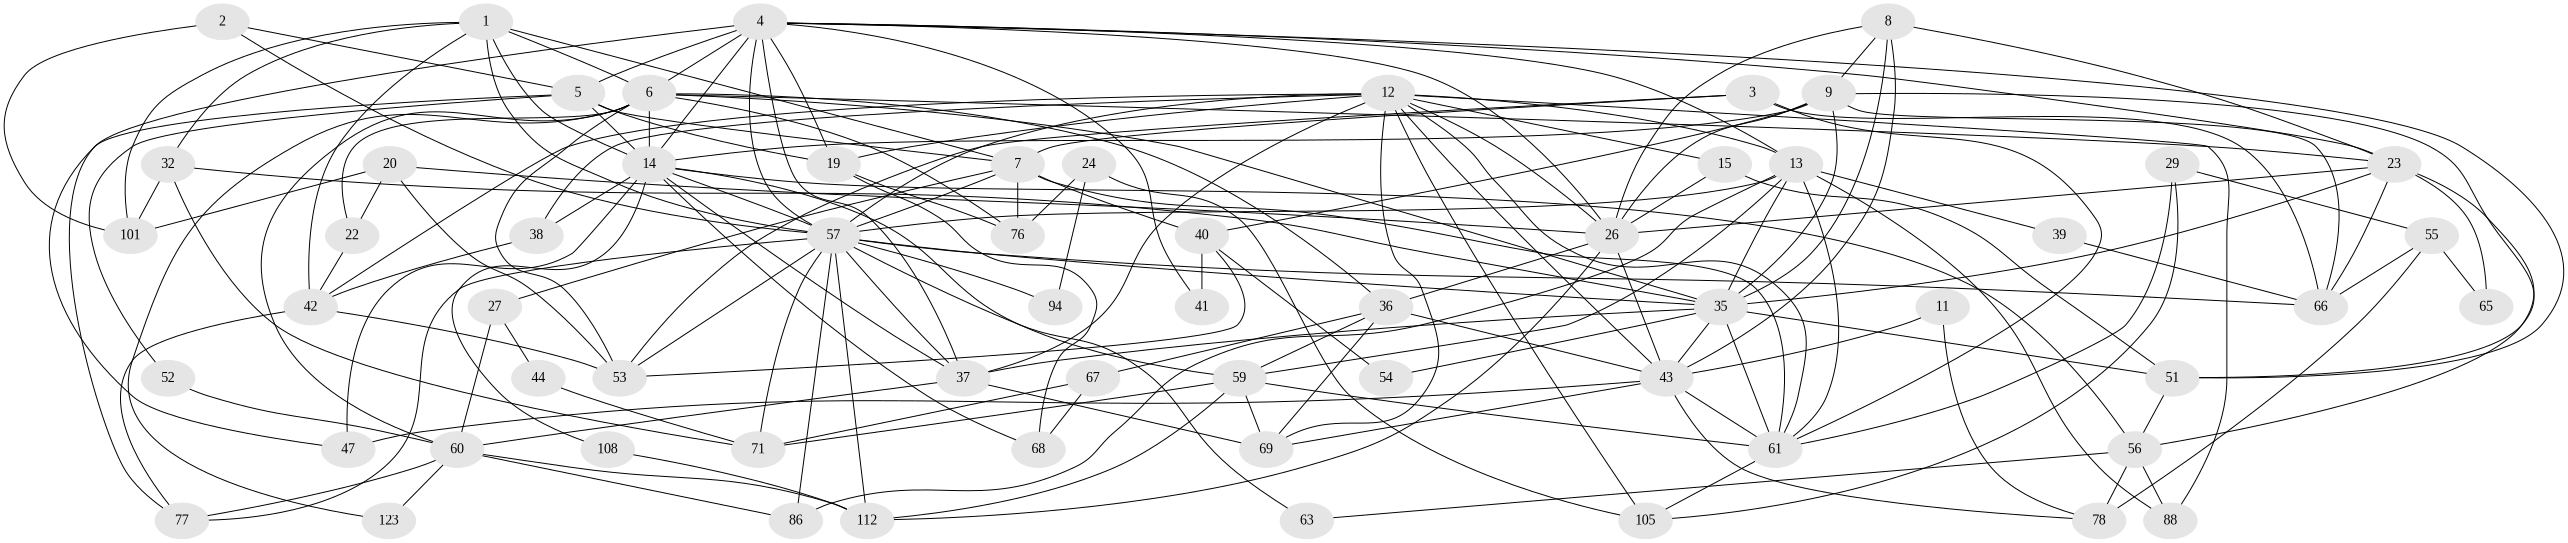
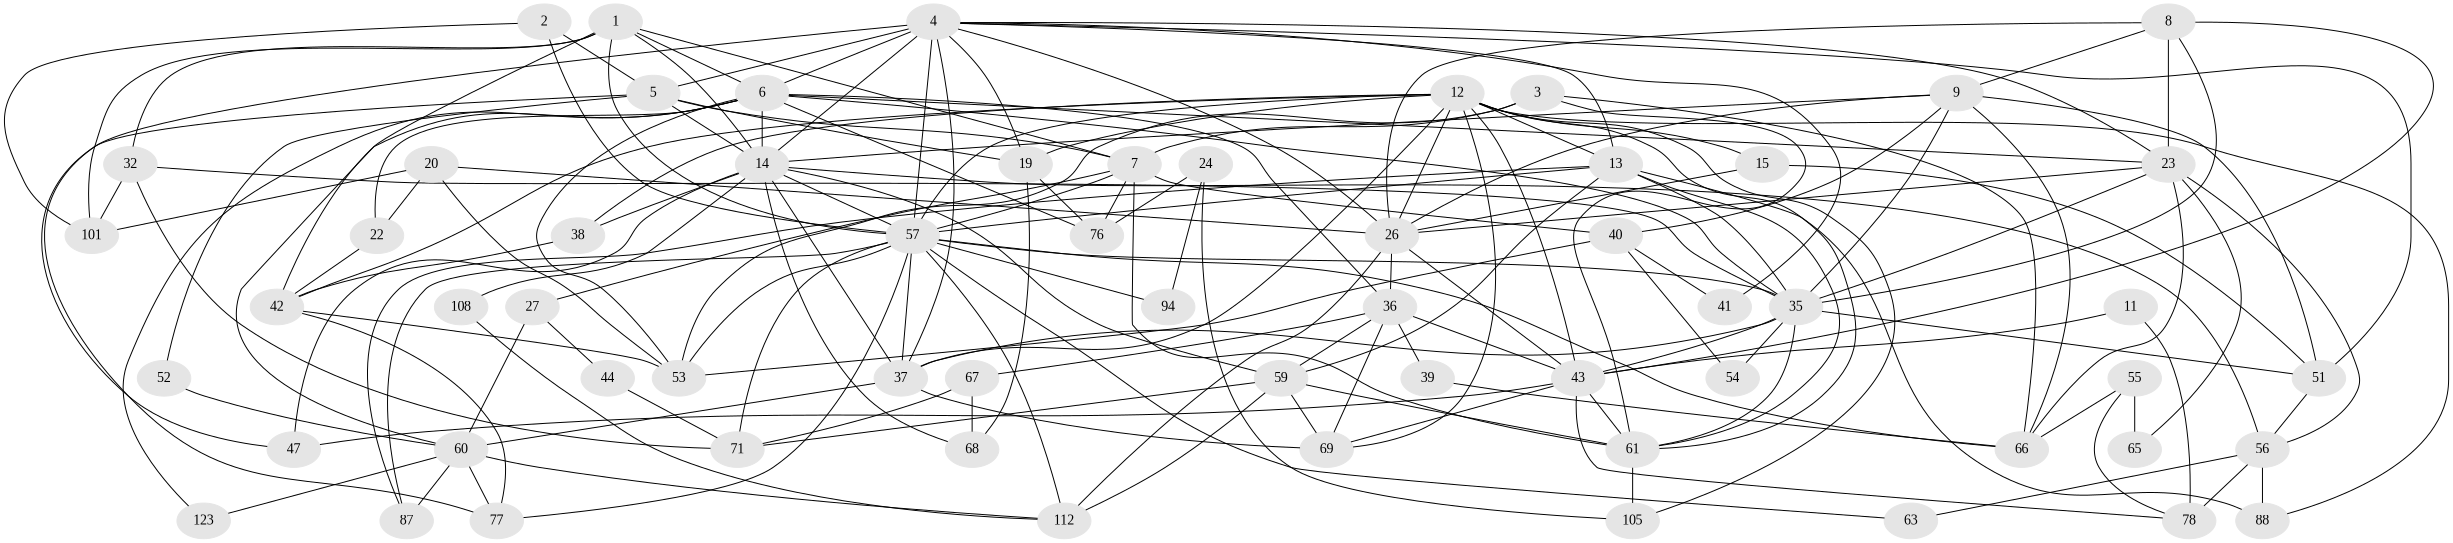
  graph {
    fontname="Liberation Serif"
    node [color=gray90 fontname="Liberation Serif" style=filled]
    edge [fontname="Liberation Serif"]
    1 [super="+21"]
    6 [super="+18+10"]
    7 [super="+116"]
    14 [super="+100+80"]
    n5 [label=57 super="+28"]
    32
    n7 [label=42 super="+93"]
    101
    53
    23 [super="+34"]
    22 [super="+42"]
    35 [super="+111+107+92"]
    36 [super="+83"]
    60 [super="+126+90"]
    76
    123
    61 [super="+99+106"]
    27
    40 [super="+118"]
    37 [super="+79+96+95"]
    47
    56 [super="+81+117"]
    38 [super="+64"]
    59 [super="+122+89+91"]
    68
    108
    66
    77 [super="+104"]
-   87 [label=86]
+   87
    63
    71
    94
    112 [super="+114"]
    5 [super="+45"]
    19 [super="+62"]
    52
    2
    3 [super="+48"]
    105
    4 [super="+31+70+73"]
    13 [super="+25"]
    26 [super="+50"]
    41
    51 [super="+86"]
    88
    65
    43 [super="+85"]
    69
    54
    39
    67
    78
    44
    8 [super="+97"]
    9 [super="+30+75+98"]
    11
    12 [super="+33+115+109"]
    15
    20 [super="+121"]
    24
-   29
    55
    1 -- 6
    1 -- 7
    1 -- 14
    1 -- n5
    1 -- 32
    1 -- n7
    1 -- 101
    6 -- 14 [weight=2]
    6 -- 53
    6 -- 23
    6 -- 22
    6 -- 35
    6 -- 36 [weight=2]
    6 -- 60 [weight=2]
    6 -- 76
    6 -- 123
    7 -- n5
    7 -- 76
    7 -- 61
    7 -- 27
    7 -- 40
    14 -- n5
    14 -- 37
    14 -- 47
    14 -- 56
    14 -- 38 [weight=2]
    14 -- 59
    14 -- 68
    14 -- 108
    n5 -- 53
    n5 -- 35
    n5 -- 37
    n5 -- 66
    n5 -- 77
    n5 -- 87
    n5 -- 63
    n5 -- 71
    n5 -- 94
    n5 -- 112
    32 -- 101
    32 -- 35
    32 -- 71
    n7 -- 53
    n7 -- 77
    23 -- 35
    23 -- 56
    23 -- 66
    23 -- 26 [weight=2]
    23 -- 65
    22 -- n7
    35 -- 61
    35 -- 37
    35 -- 51
    35 -- 43
    35 -- 54
    36 -- 59
    36 -- 43 [weight=2]
    36 -- 69
-   13 -- 39
+   36 -- 39
    36 -- 67
    60 -- 123
    60 -- 77
    60 -- 87
    60 -- 112
    61 -- 105
    27 -- 60
    27 -- 44
    40 -- 53
    40 -- 41
    40 -- 54
    37 -- 60 [weight=2]
    37 -- 69
    56 -- 63
    56 -- 88
    56 -- 78 [weight=2]
    38 -- n7
    59 -- 61
    59 -- 71
    59 -- 112
    59 -- 69 [weight=2]
    108 -- 112
    5 -- 7
    5 -- 14
    5 -- 47
    5 -- 19
    5 -- 52
    19 -- 76
    19 -- 68
    52 -- 60 [weight=2]
    2 -- n5
    2 -- 101
    2 -- 5
    3 -- 7
    3 -- 53
    3 -- 61
    3 -- 66
    4 -- 6 [weight=2]
    4 -- 14
    4 -- n5 [weight=2]
    4 -- 23
    4 -- 37
    4 -- 77
    4 -- 5
    4 -- 19
    4 -- 13
    4 -- 26
    4 -- 41
    4 -- 51
    13 -- n5
    13 -- 35
    13 -- 61
    13 -- 59
    13 -- 87
    13 -- 88
    26 -- 36
    26 -- 112
    26 -- 43
    51 -- 56
    43 -- 61
    43 -- 47
    43 -- 69
    43 -- 78
    39 -- 66
    67 -- 68
    67 -- 71
    44 -- 71
    8 -- 23
    8 -- 35
    8 -- 26
    8 -- 43
    8 -- 9
    9 -- 14
    9 -- 35
    9 -- 40 [weight=2]
    9 -- 66
    9 -- 26
    9 -- 51
    11 -- 43
    11 -- 78
    12 -- n5
    12 -- n7
    12 -- 61
    12 -- 37 [weight=2]
    12 -- 38
    12 -- 19
    12 -- 105
    12 -- 13
    12 -- 26
    12 -- 88
    12 -- 43
    12 -- 69
    12 -- 15
    15 -- 26
    15 -- 51
    20 -- 101
    20 -- 53
    20 -- 22
    20 -- 26 [weight=2]
    24 -- 76
    24 -- 94
    24 -- 105
-   29 -- 61
-   29 -- 105
-   29 -- 55
    55 -- 66
    55 -- 65
    55 -- 78
  }
